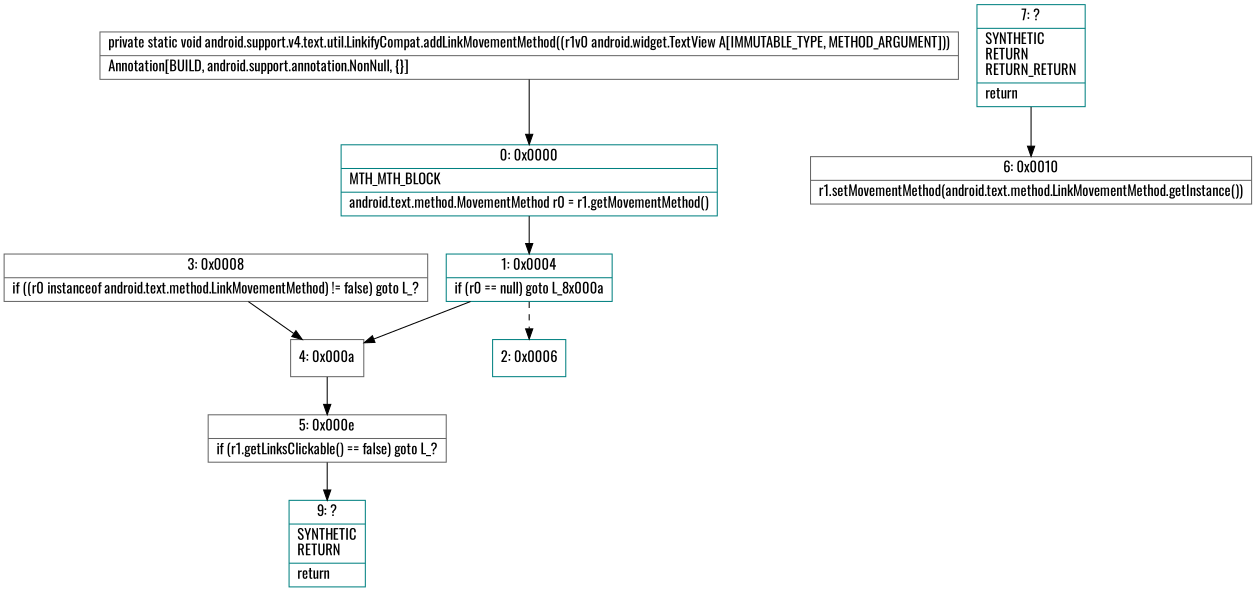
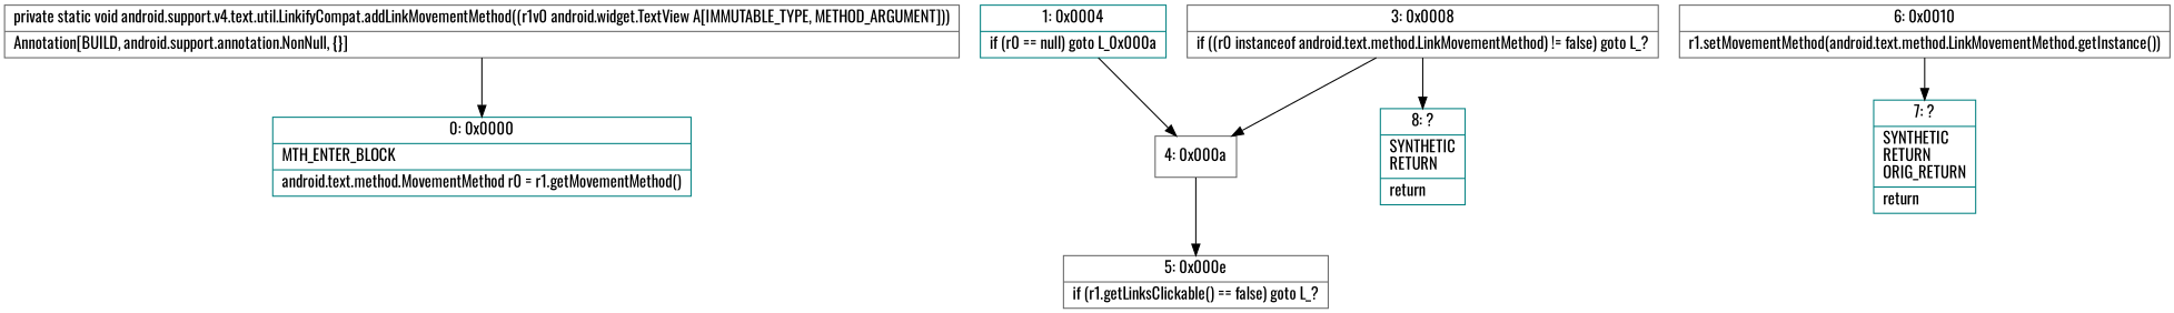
  digraph {
    fontname=Oswald
    node [color=teal fontname=Oswald shape=record]
    edge [fontname=Oswald]
-   n1 [label="{0\:\ 0x0000|MTH_MTH_BLOCK\l|android.text.method.MovementMethod r0 = r1.getMovementMethod()\l}"]
-   n2 [label="{1\:\ 0x0004|if (r0 == null) goto L_8x000a\l}"]
-   n3 [label="{2\:\ 0x0006}"]
+   n1 [label="{0\:\ 0x0000|MTH_ENTER_BLOCK\l|android.text.method.MovementMethod r0 = r1.getMovementMethod()\l}"]
+   n2 [label="{1\:\ 0x0004|if (r0 == null) goto L_0x000a\l}"]
    n4 [color=gray40 label="{4\:\ 0x000a}"]
    n5 [color=gray40 label="{5\:\ 0x000e|if (r1.getLinksClickable() == false) goto L_?\l}"]
    n6 [color=gray40 label="{3\:\ 0x0008|if ((r0 instanceof android.text.method.LinkMovementMethod) != false) goto L_?\l}"]
-   n8 [label="{9\:\ ?|SYNTHETIC\lRETURN\l|return\l}"]
+   n7 [label="{8\:\ ?|SYNTHETIC\lRETURN\l|return\l}"]
    n9 [color=gray40 label="{6\:\ 0x0010|r1.setMovementMethod(android.text.method.LinkMovementMethod.getInstance())\l}"]
-   n10 [label="{7\:\ ?|SYNTHETIC\lRETURN\lRETURN_RETURN\l|return\l}"]
+   n10 [label="{7\:\ ?|SYNTHETIC\lRETURN\lORIG_RETURN\l|return\l}"]
    n11 [color=gray40 label="{private static void android.support.v4.text.util.LinkifyCompat.addLinkMovementMethod((r1v0 android.widget.TextView A[IMMUTABLE_TYPE, METHOD_ARGUMENT]))  | Annotation[BUILD, android.support.annotation.NonNull, \{\}]\l}"]
-   n1 -> n2
-   n2 -> n3 [style=dashed]
    n2 -> n4
    n4 -> n5
-   n5 -> n8
    n6 -> n4 [style=solid]
-   n10 -> n9
+   n6 -> n7
+   n9 -> n10
    n11 -> n1
  }
